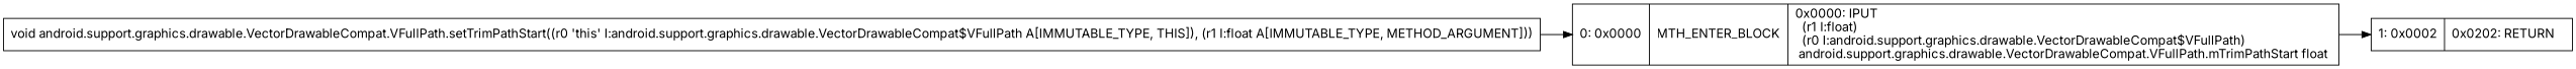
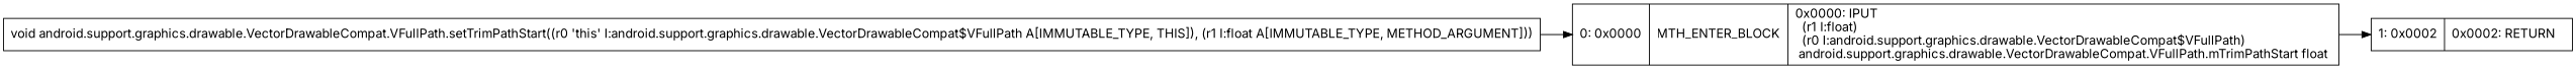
  digraph {
    rankdir=LR
    fontname=Inter
    node [shape=record fontname=Inter]
    edge [fontname=Inter]
    n1 [label="{0\:\ 0x0000|MTH_ENTER_BLOCK\l|0x0000: IPUT  \l  (r1 I:float)\l  (r0 I:android.support.graphics.drawable.VectorDrawableCompat$VFullPath)\l android.support.graphics.drawable.VectorDrawableCompat.VFullPath.mTrimPathStart float \l}"]
-   n2 [label="{1\:\ 0x0002|0x0202: RETURN   \l}"]
+   n2 [label="{1\:\ 0x0002|0x0002: RETURN   \l}"]
    n3 [label="{void android.support.graphics.drawable.VectorDrawableCompat.VFullPath.setTrimPathStart((r0 'this' I:android.support.graphics.drawable.VectorDrawableCompat$VFullPath A[IMMUTABLE_TYPE, THIS]), (r1 I:float A[IMMUTABLE_TYPE, METHOD_ARGUMENT])) }"]
    n1 -> n2
    n3 -> n1
  }
